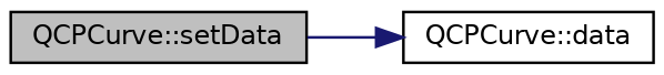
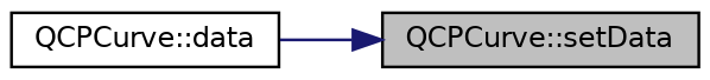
  digraph {
    rankdir=LR
    node [color=black fontname=Helvetica fontsize=10 shape=record style=filled]
    n1 [fillcolor=grey75 fontcolor=black height=0.2 label="QCPCurve::setData" width=0.4]
    n2 [fillcolor=white height=0.2 label="QCPCurve::data" width=0.4]
-   n1 -> n2 [color=midnightblue fontname=Helvetica fontsize=10 labelfontname=Helvetica labelfontsize=10 style=solid]
+   n2 -> n1 [color=midnightblue fontname=Helvetica fontsize=10 labelfontname=Helvetica labelfontsize=10 style=solid]
  }
